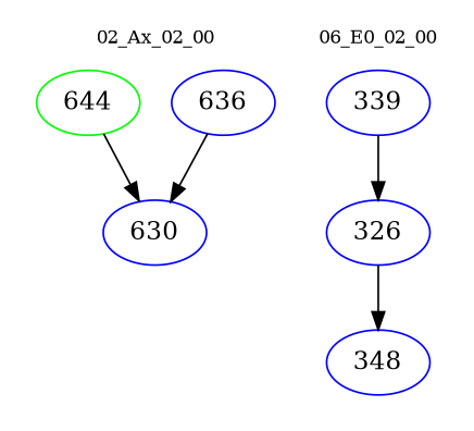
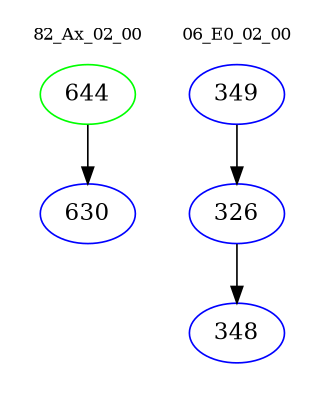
  digraph {
    node [color=blue]
    edge [color=black]
-   n1 [label=636]
    n2 [label=630]
    n3 [color=green label=644]
-   n4 [label=339]
+   n4 [label=349]
    n5 [label=326]
    n6 [label=348]
    subgraph cluster_1 {
      color=white
      fontsize=10
-     label="02_Ax_02_00"
-     n1
+     label="82_Ax_02_00"
      n2
      n3
    }
    subgraph cluster_2 {
      color=white
      fontsize=10
      label="06_E0_02_00"
      n4
      n5
      n6
    }
-   n1 -> n2
    n3 -> n2
    n4 -> n5
    n5 -> n6
  }
